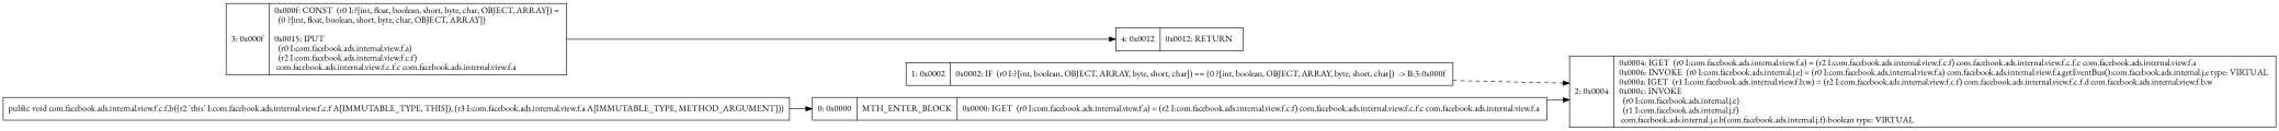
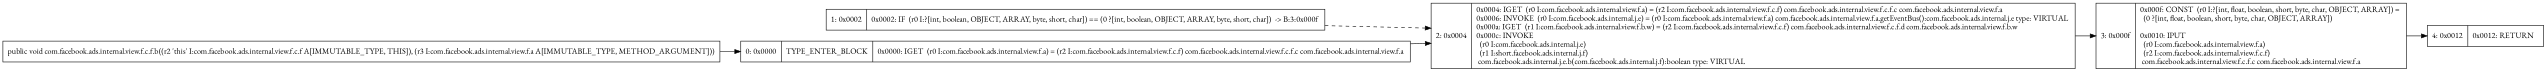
  digraph {
    fontname="EB Garamond"
    rankdir=LR
    node [fontname="EB Garamond" shape=record]
    edge [fontname="EB Garamond"]
-   n1 [label="{0\:\ 0x0000|MTH_ENTER_BLOCK\l|0x0000: IGET  (r0 I:com.facebook.ads.internal.view.f.a) = (r2 I:com.facebook.ads.internal.view.f.c.f) com.facebook.ads.internal.view.f.c.f.c com.facebook.ads.internal.view.f.a \l}"]
-   n2 [label="{2\:\ 0x0004|0x0004: IGET  (r0 I:com.facebook.ads.internal.view.f.a) = (r2 I:com.facebook.ads.internal.view.f.c.f) com.facebook.ads.internal.view.f.c.f.c com.facebook.ads.internal.view.f.a \l0x0006: INVOKE  (r0 I:com.facebook.ads.internal.j.e) = (r0 I:com.facebook.ads.internal.view.f.a) com.facebook.ads.internal.view.f.a.getEventBus():com.facebook.ads.internal.j.e type: VIRTUAL \l0x000a: IGET  (r1 I:com.facebook.ads.internal.view.f.b.w) = (r2 I:com.facebook.ads.internal.view.f.c.f) com.facebook.ads.internal.view.f.c.f.d com.facebook.ads.internal.view.f.b.w \l0x000c: INVOKE  \l  (r0 I:com.facebook.ads.internal.j.e)\l  (r1 I:com.facebook.ads.internal.j.f)\l com.facebook.ads.internal.j.e.b(com.facebook.ads.internal.j.f):boolean type: VIRTUAL \l}"]
+   n1 [label="{0\:\ 0x0000|TYPE_ENTER_BLOCK\l|0x0000: IGET  (r0 I:com.facebook.ads.internal.view.f.a) = (r2 I:com.facebook.ads.internal.view.f.c.f) com.facebook.ads.internal.view.f.c.f.c com.facebook.ads.internal.view.f.a \l}"]
+   n2 [label="{2\:\ 0x0004|0x0004: IGET  (r0 I:com.facebook.ads.internal.view.f.a) = (r2 I:com.facebook.ads.internal.view.f.c.f) com.facebook.ads.internal.view.f.c.f.c com.facebook.ads.internal.view.f.a \l0x0006: INVOKE  (r0 I:com.facebook.ads.internal.j.e) = (r0 I:com.facebook.ads.internal.view.f.a) com.facebook.ads.internal.view.f.a.getEventBus():com.facebook.ads.internal.j.e type: VIRTUAL \l0x000a: IGET  (r1 I:com.facebook.ads.internal.view.f.b.w) = (r2 I:com.facebook.ads.internal.view.f.c.f) com.facebook.ads.internal.view.f.c.f.d com.facebook.ads.internal.view.f.b.w \l0x000c: INVOKE  \l  (r0 I:com.facebook.ads.internal.j.e)\l  (r1 I:short.facebook.ads.internal.j.f)\l com.facebook.ads.internal.j.e.b(com.facebook.ads.internal.j.f):boolean type: VIRTUAL \l}"]
    n3 [label="{1\:\ 0x0002|0x0002: IF  (r0 I:?[int, boolean, OBJECT, ARRAY, byte, short, char]) == (0 ?[int, boolean, OBJECT, ARRAY, byte, short, char])  \-\> B:3:0x000f \l}"]
-   n4 [label="{3\:\ 0x000f|0x000f: CONST  (r0 I:?[int, float, boolean, short, byte, char, OBJECT, ARRAY]) = \l  (0 ?[int, float, boolean, short, byte, char, OBJECT, ARRAY])\l \l0x0015: IPUT  \l  (r0 I:com.facebook.ads.internal.view.f.a)\l  (r2 I:com.facebook.ads.internal.view.f.c.f)\l com.facebook.ads.internal.view.f.c.f.c com.facebook.ads.internal.view.f.a \l}"]
+   n4 [label="{3\:\ 0x000f|0x000f: CONST  (r0 I:?[int, float, boolean, short, byte, char, OBJECT, ARRAY]) = \l  (0 ?[int, float, boolean, short, byte, char, OBJECT, ARRAY])\l \l0x0010: IPUT  \l  (r0 I:com.facebook.ads.internal.view.f.a)\l  (r2 I:com.facebook.ads.internal.view.f.c.f)\l com.facebook.ads.internal.view.f.c.f.c com.facebook.ads.internal.view.f.a \l}"]
    n5 [label="{4\:\ 0x0012|0x0012: RETURN   \l}"]
    n6 [label="{public void com.facebook.ads.internal.view.f.c.f.b((r2 'this' I:com.facebook.ads.internal.view.f.c.f A[IMMUTABLE_TYPE, THIS]), (r3 I:com.facebook.ads.internal.view.f.a A[IMMUTABLE_TYPE, METHOD_ARGUMENT])) }"]
    n1 -> n2
+   n2 -> n4
    n3 -> n2 [style=dashed]
    n4 -> n5
    n6 -> n1
  }
